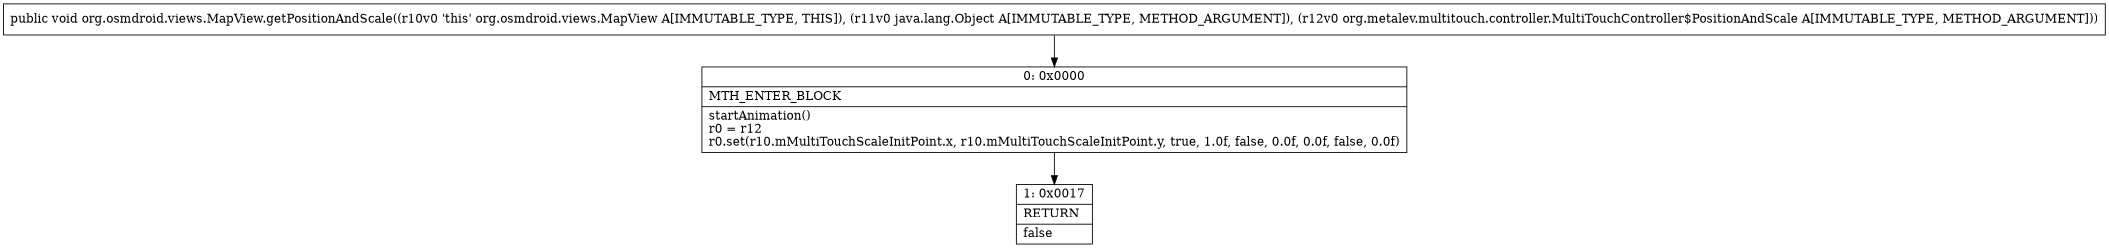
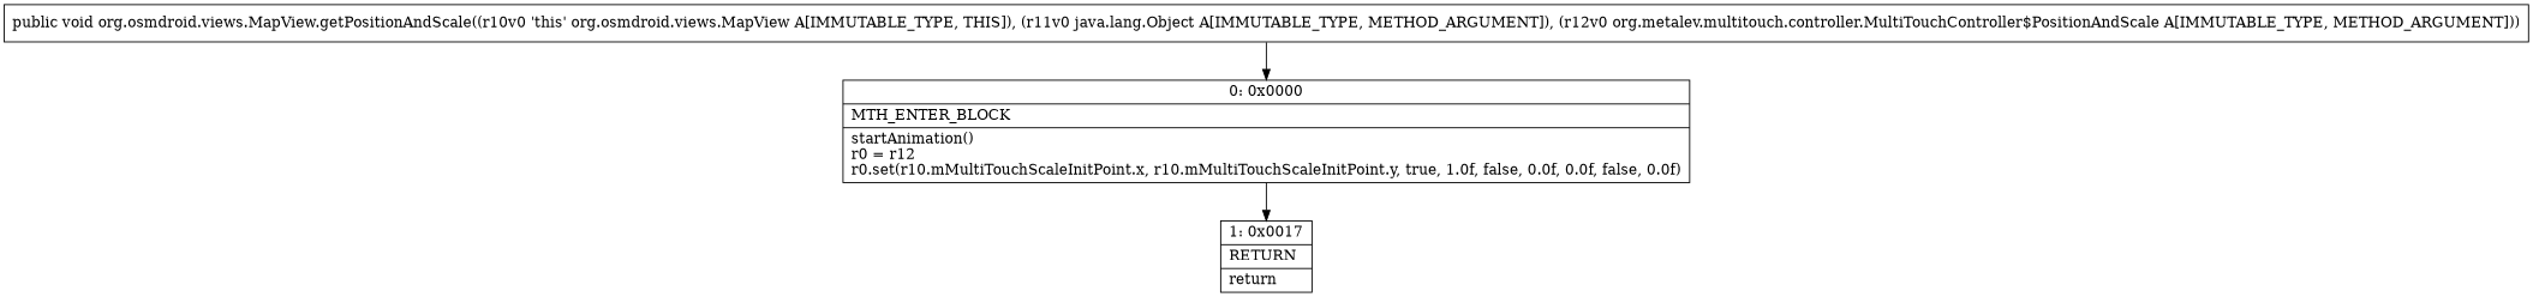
  digraph {
    node [shape=record]
    n1 [label="{0\:\ 0x0000|MTH_ENTER_BLOCK\l|startAnimation()\lr0 = r12\lr0.set(r10.mMultiTouchScaleInitPoint.x, r10.mMultiTouchScaleInitPoint.y, true, 1.0f, false, 0.0f, 0.0f, false, 0.0f)\l}"]
-   n2 [label="{1\:\ 0x0017|RETURN\l|false\l}"]
+   n2 [label="{1\:\ 0x0017|RETURN\l|return\l}"]
    n3 [label="{public void org.osmdroid.views.MapView.getPositionAndScale((r10v0 'this' org.osmdroid.views.MapView A[IMMUTABLE_TYPE, THIS]), (r11v0 java.lang.Object A[IMMUTABLE_TYPE, METHOD_ARGUMENT]), (r12v0 org.metalev.multitouch.controller.MultiTouchController$PositionAndScale A[IMMUTABLE_TYPE, METHOD_ARGUMENT])) }"]
    n1 -> n2
    n3 -> n1
  }
